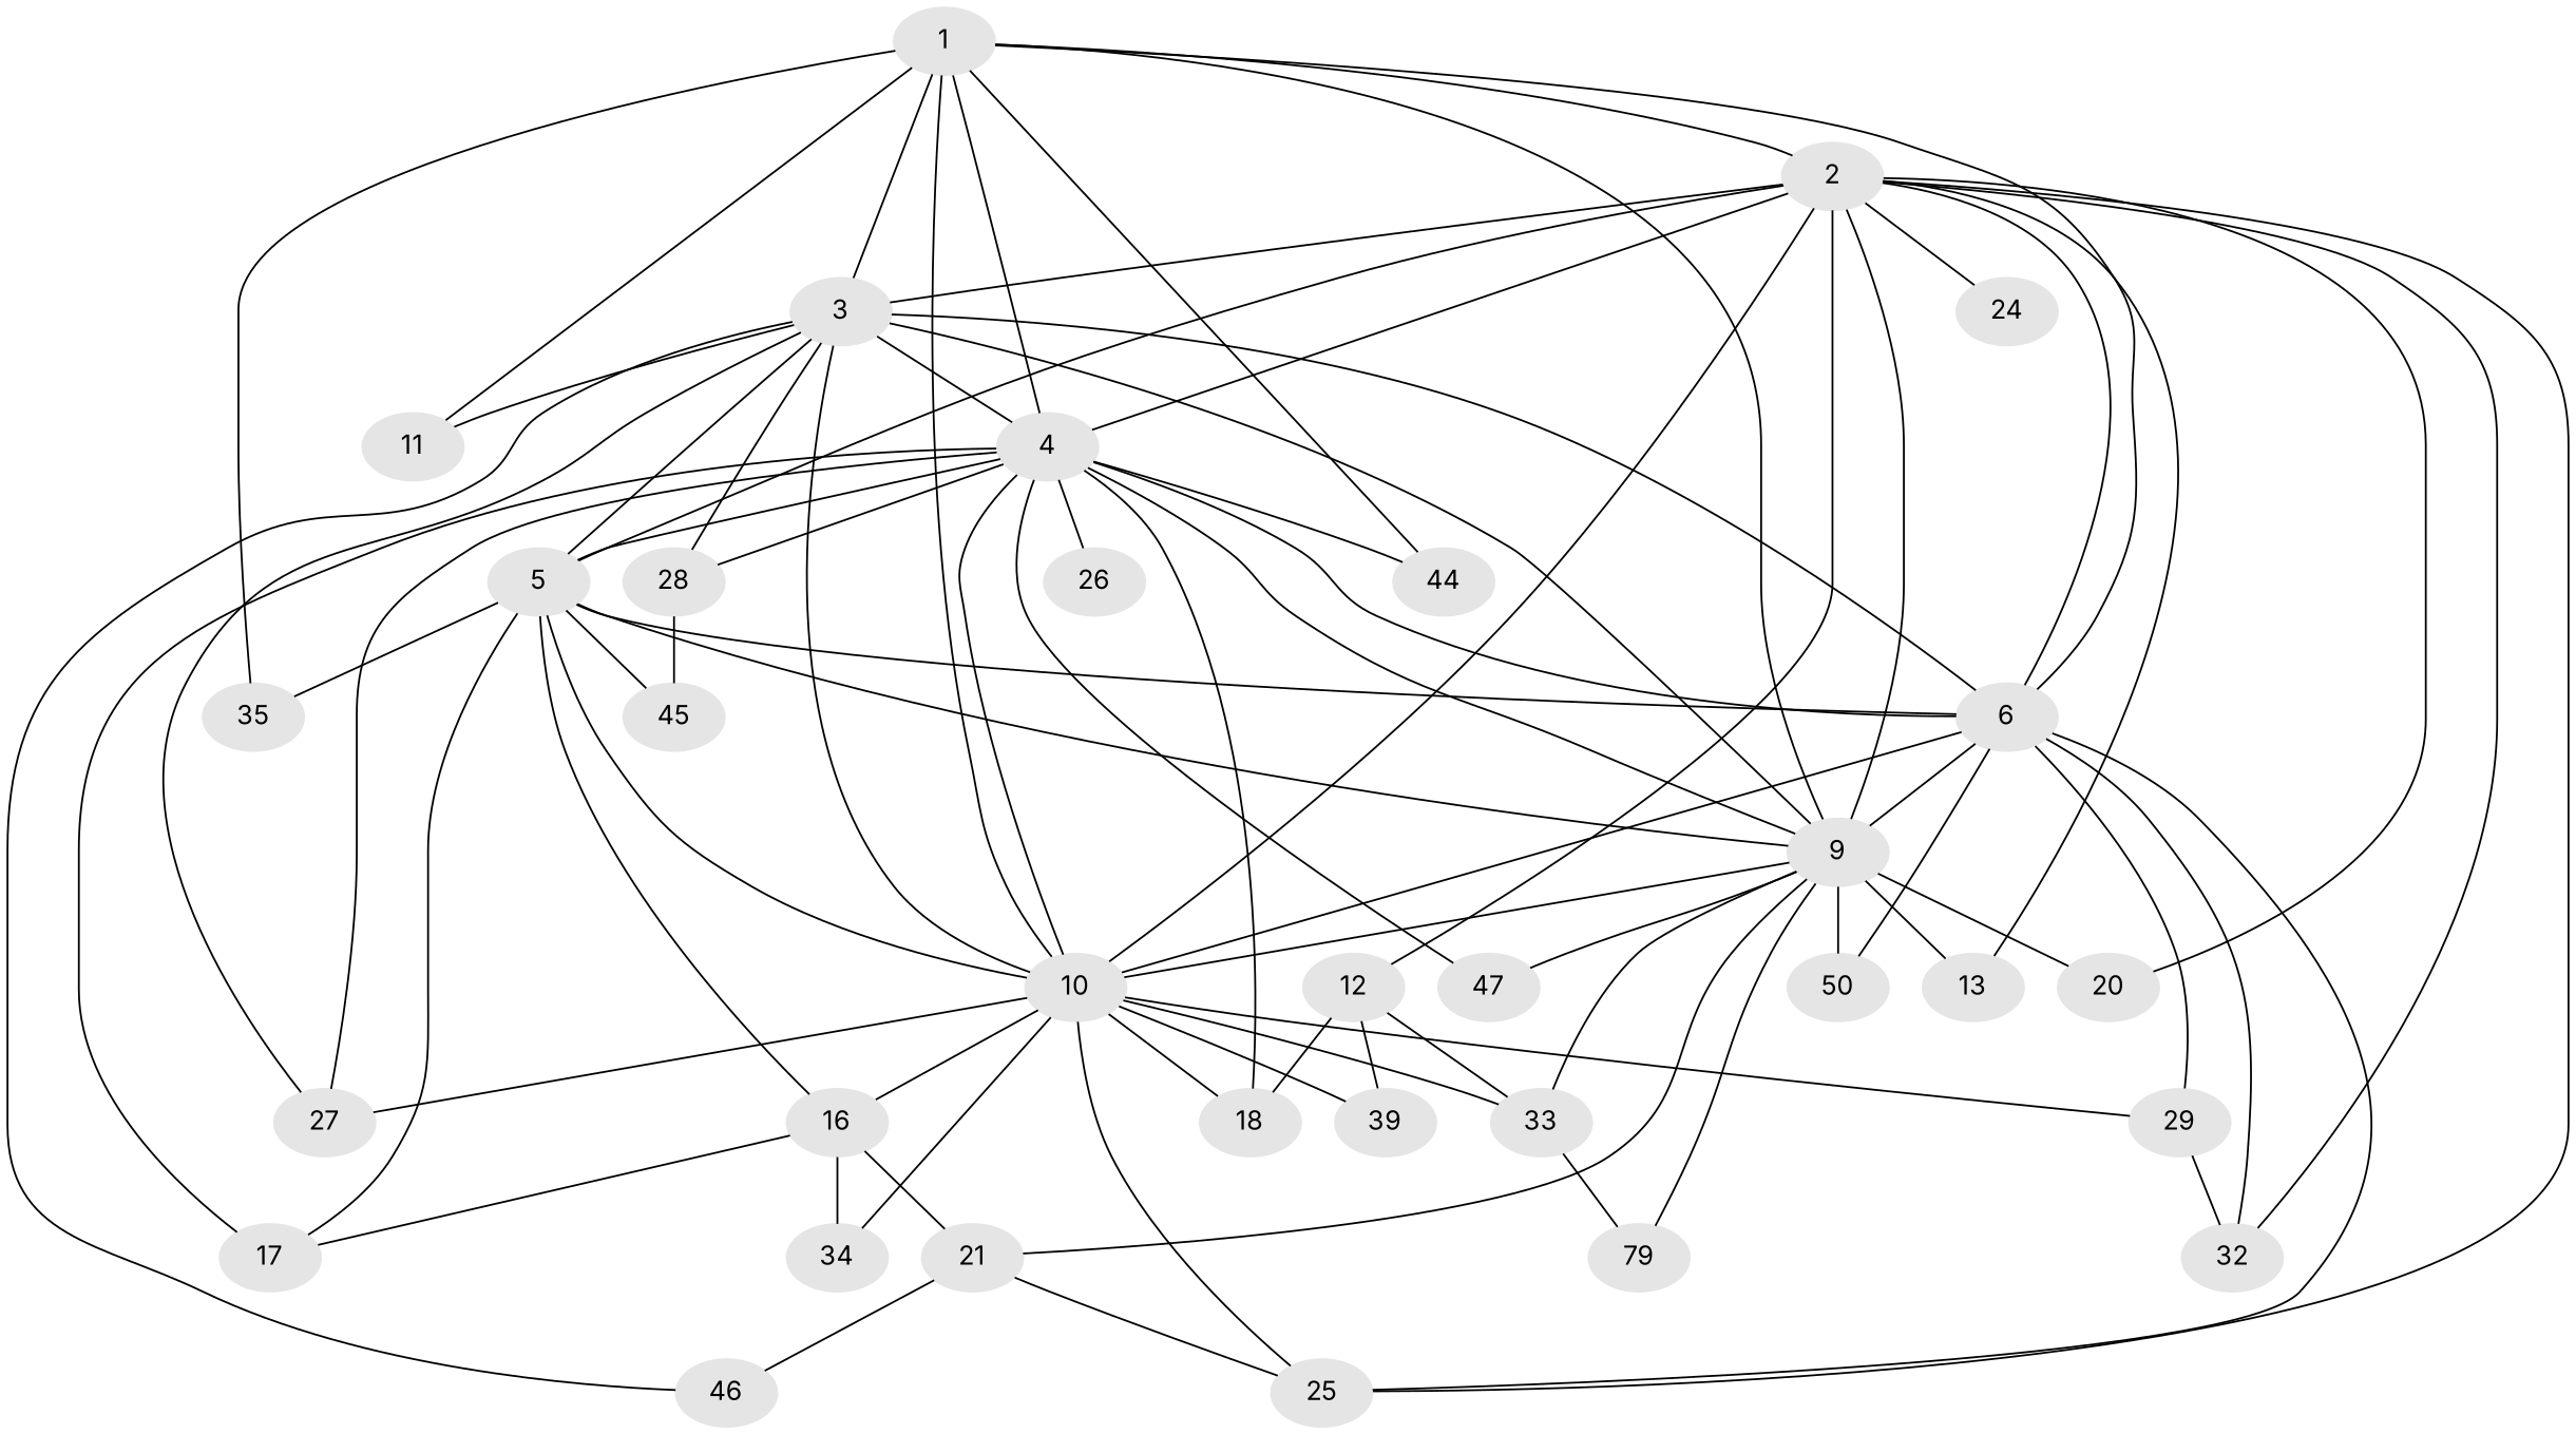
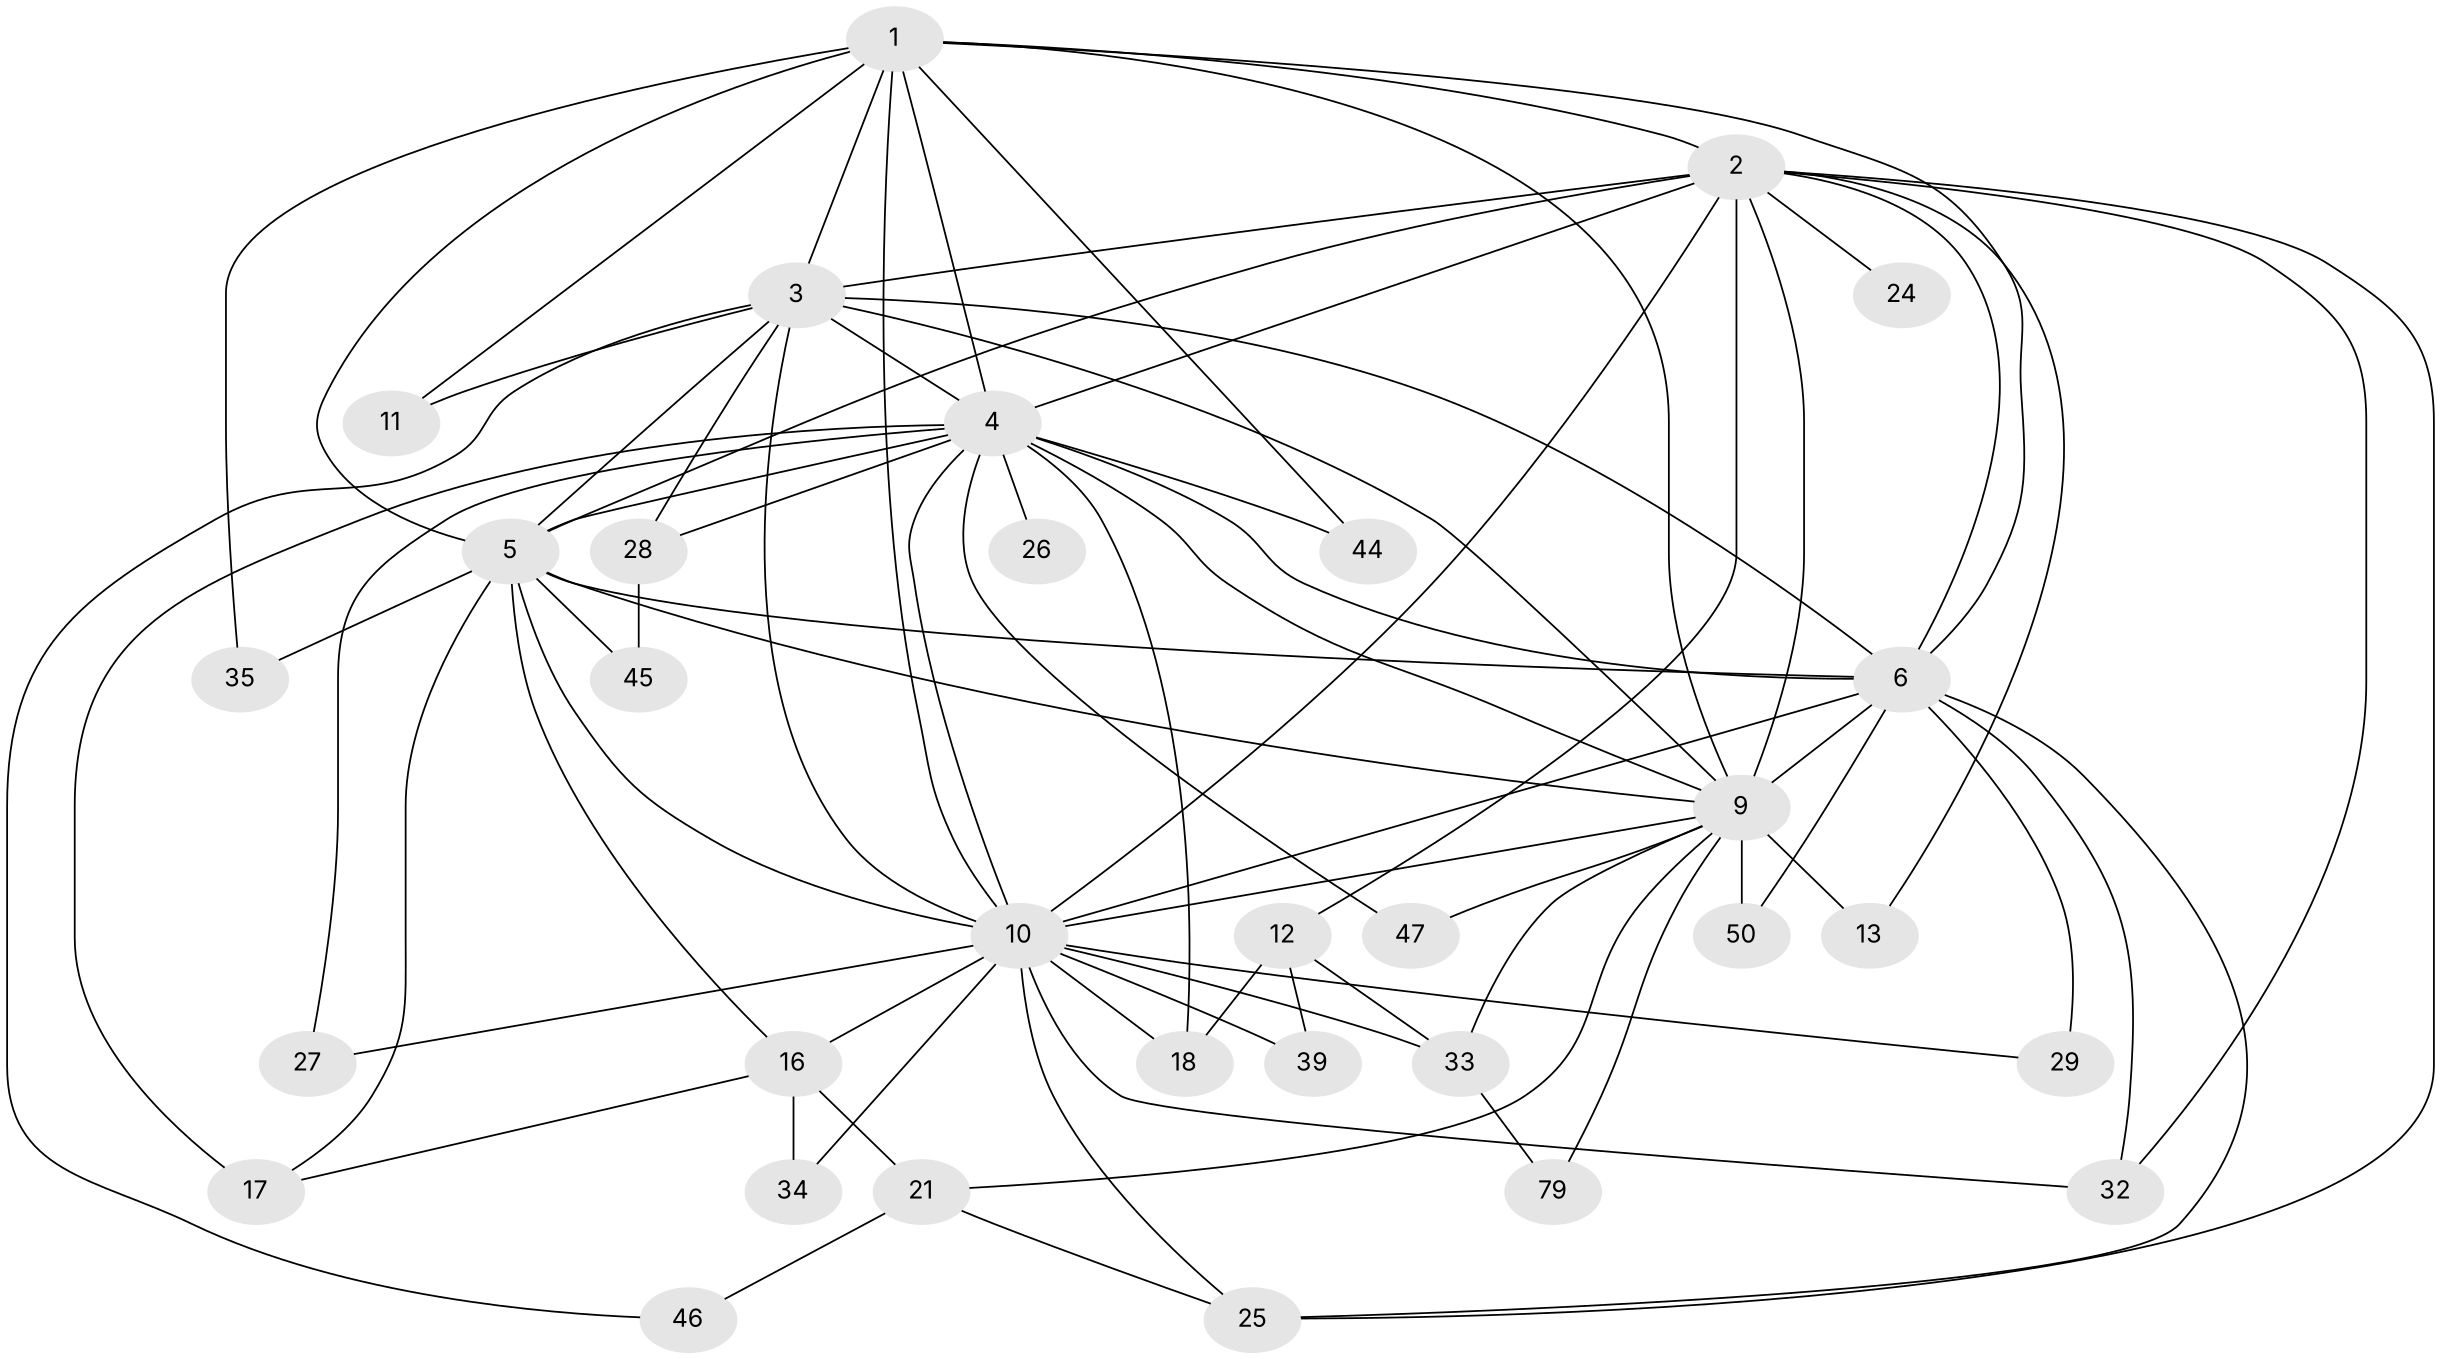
  graph {
    fontname=Inter
    node [color=gray90 fontname=Inter style=filled]
    edge [fontname=Inter]
    1 [super="+19"]
    2 [super="+7"]
    3 [super="+37"]
    4 [super="+8"]
    5 [super="+31"]
    6 [super="+41"]
    9 [super="+14"]
    10 [super="+15"]
    11 [super="+30"]
    35
    44
    12 [super="+22"]
    13
-   20
    24
    25 [super="+42"]
    32 [super="+36"]
    27 [super="+43"]
    28
    46
    17 [super="+38"]
    18
    26
    47
    16
    45
    29
    50
    21 [super="+40"]
    33 [super="+48"]
    n31 [label=79]
    34
    39
    1 -- 2 [weight=2]
    1 -- 3 [weight=2]
    1 -- 4 [weight=2]
+   1 -- 5 [weight=2]
    1 -- 6
    1 -- 9
    1 -- 10
    1 -- 11 [weight=2]
    1 -- 35
    1 -- 44
    2 -- 3 [weight=2]
    2 -- 4 [weight=4]
    2 -- 5 [weight=2]
    2 -- 6 [weight=2]
    2 -- 9 [weight=2]
    2 -- 10 [weight=3]
    2 -- 12 [weight=2]
    2 -- 13
-   2 -- 20
    2 -- 24 [weight=2]
    2 -- 25
    2 -- 32
    3 -- 4 [weight=2]
    3 -- 5
    3 -- 6 [weight=2]
    3 -- 9 [weight=2]
    3 -- 10
    3 -- 11
-   3 -- 27
    3 -- 28
    3 -- 46
    4 -- 5 [weight=2]
    4 -- 6 [weight=2]
    4 -- 9 [weight=2]
    4 -- 10 [weight=2]
    4 -- 44
    4 -- 27
    4 -- 28
    4 -- 17 [weight=2]
    4 -- 18
    4 -- 26
    4 -- 47
    5 -- 6
    5 -- 9
    5 -- 10
    5 -- 35
    5 -- 17
    5 -- 16
    5 -- 45
    6 -- 9
    6 -- 10
    6 -- 25
    6 -- 32
    6 -- 29
    6 -- 50
    9 -- 10
    9 -- 13
-   9 -- 20
    9 -- 47
    9 -- 50
    9 -- 21
    9 -- 33
    9 -- n31
    10 -- 25
-   29 -- 32
+   10 -- 32
    10 -- 27
    10 -- 18
    10 -- 16
    10 -- 29
    10 -- 33
    10 -- 34
    10 -- 39
    12 -- 18
    12 -- 33
    12 -- 39
    28 -- 45
    16 -- 17
    16 -- 21
    16 -- 34
    21 -- 25
    21 -- 46
    33 -- n31
  }
